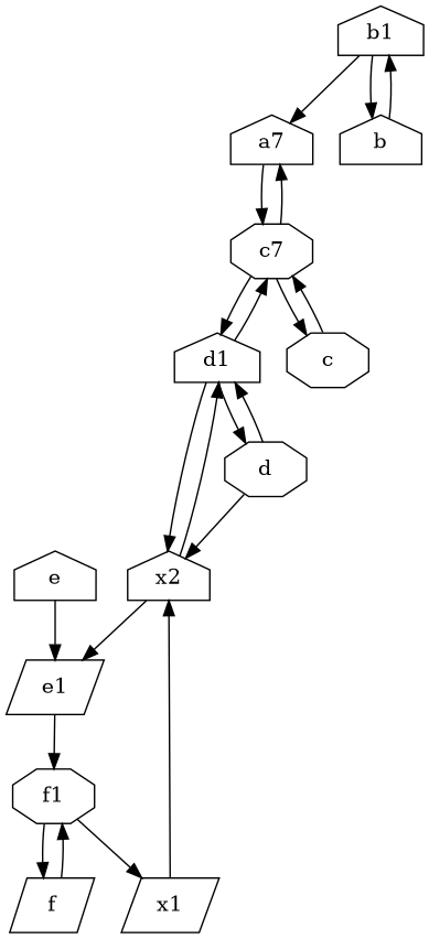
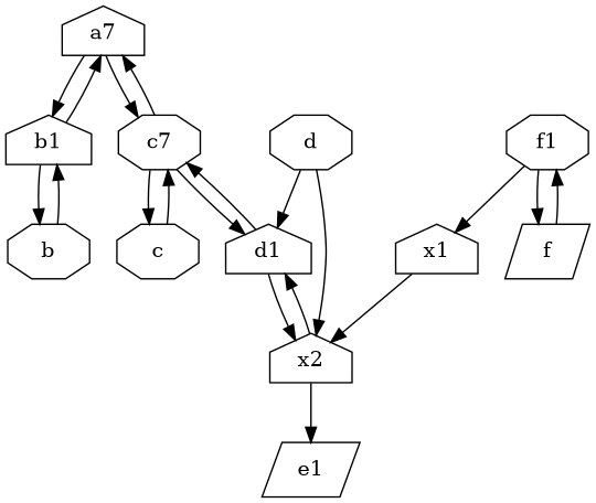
  digraph {
    node [shape=house]
    n1 [label=a7]
    b1
    n3 [label=c7 shape=octagon]
-   b
+   b [shape=octagon]
    d1
    c [shape=octagon]
-   x1 [shape=parallelogram]
+   x1
    x2
    e1 [shape=parallelogram]
    f1 [shape=octagon]
-   e
    f [shape=parallelogram]
    d [shape=octagon]
+   n1 -> b1
    n1 -> n3
    b1 -> n1
    b1 -> b
    n3 -> n1
    n3 -> d1
    n3 -> c
    b -> b1
    d1 -> n3
    d1 -> x2
-   d1 -> d
    c -> n3
    x1 -> x2
    x2 -> d1
    x2 -> e1
-   e1 -> f1
    f1 -> x1
    f1 -> f
-   e -> e1
    f -> f1
    d -> d1
    d -> x2
  }
